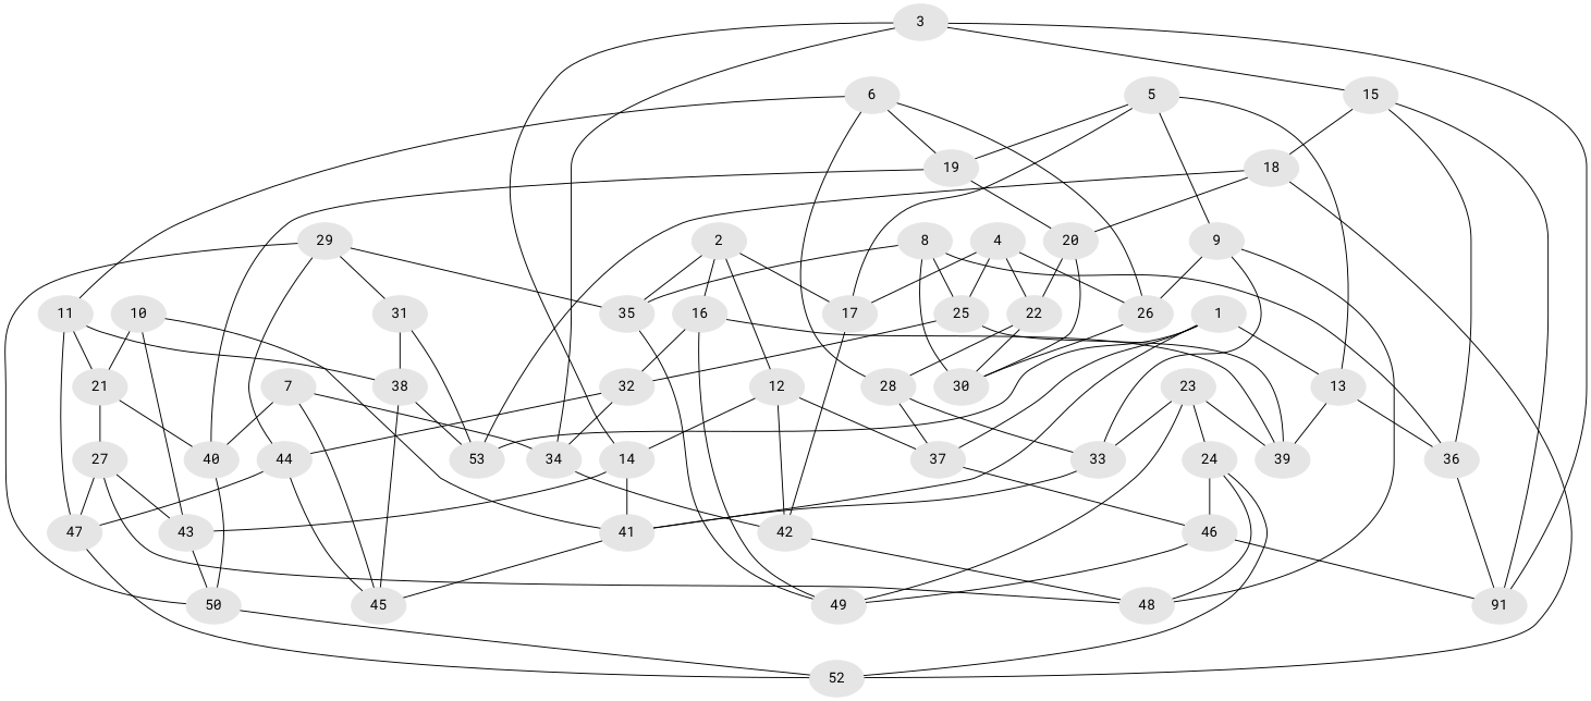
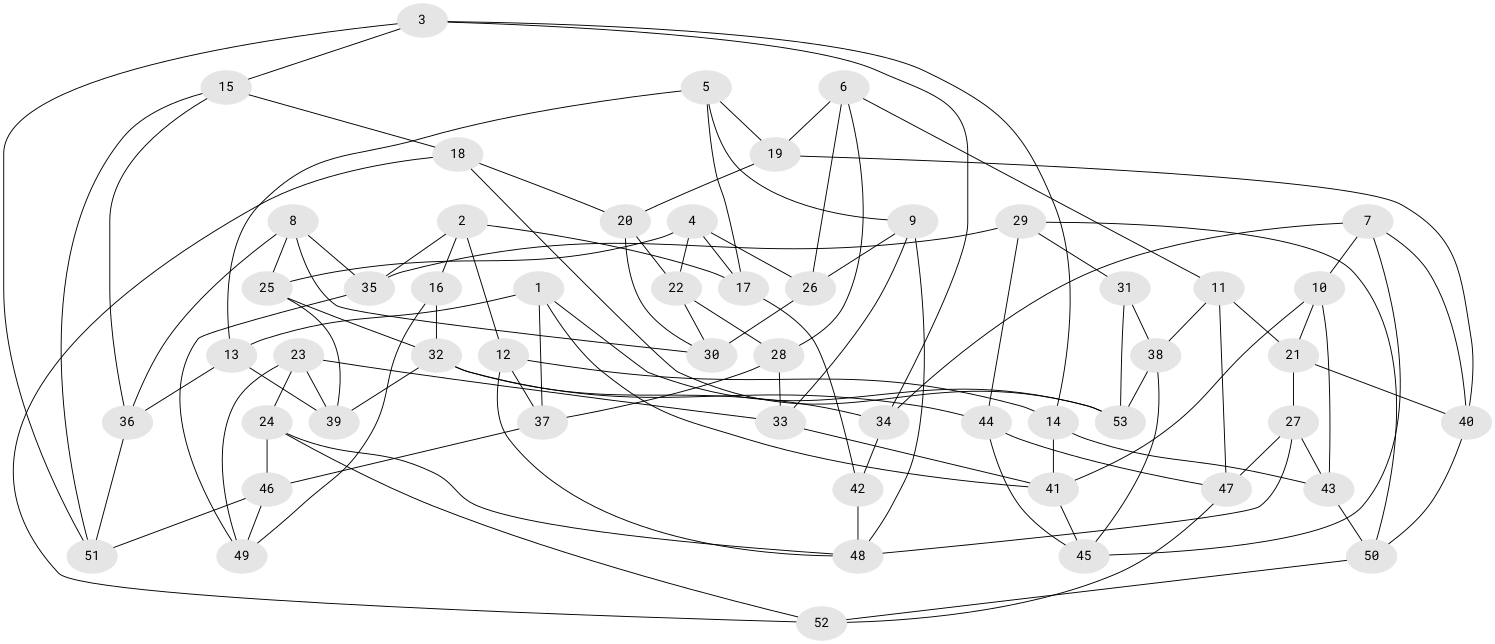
  graph {
    fontname="Roboto Mono"
    node [color=gray90 fontname="Roboto Mono" style=filled]
    edge [fontname="Roboto Mono"]
    1
    13
    37
    41
    53
    36
    39
    46
    45
    2
    12
    16
    17
    35
    14
    42
    32
    49
    3
    15
    34
-   51 [label=91]
+   51
    43
    18
    4
    22
    25
    26
    28
    30
    5
    9
    19
    33
    48
    40
    20
    6
    11
    21
    38
    47
    7
    10
    50
    8
    27
    52
    31
    44
    23
    24
    29
    1 -- 13
    1 -- 37
    1 -- 41
    1 -- 53
    13 -- 36
    13 -- 39
    37 -- 46
    41 -- 45
    36 -- 51
    46 -- 49
    46 -- 51
    2 -- 12
    2 -- 16
    2 -- 17
    2 -- 35
    12 -- 37
    12 -- 14
-   12 -- 42
-   16 -- 39
+   12 -- 48
+   32 -- 39
    16 -- 32
    16 -- 49
    17 -- 42
    35 -- 49
    14 -- 41
    14 -- 43
    42 -- 48
    32 -- 34
    32 -- 44
    3 -- 14
    3 -- 15
    3 -- 34
    3 -- 51
    15 -- 36
    15 -- 51
    15 -- 18
    34 -- 42
    43 -- 50
    18 -- 53
    18 -- 20
    18 -- 52
    4 -- 17
    4 -- 22
    4 -- 25
    4 -- 26
    22 -- 28
    22 -- 30
    25 -- 39
    25 -- 32
    26 -- 30
    28 -- 37
    28 -- 33
    5 -- 13
    5 -- 17
    5 -- 9
    5 -- 19
    9 -- 26
    9 -- 33
    9 -- 48
    19 -- 40
    19 -- 20
    33 -- 41
    40 -- 50
    20 -- 22
    20 -- 30
    6 -- 26
    6 -- 28
    6 -- 19
    6 -- 11
    11 -- 21
    11 -- 38
    11 -- 47
    21 -- 40
    21 -- 27
    38 -- 53
    38 -- 45
    47 -- 52
    7 -- 45
    7 -- 34
    7 -- 40
+   7 -- 10
    10 -- 41
    10 -- 43
    10 -- 21
    50 -- 52
    8 -- 36
    8 -- 35
    8 -- 25
    8 -- 30
    27 -- 43
    27 -- 48
    27 -- 47
    31 -- 53
    31 -- 38
    44 -- 45
    44 -- 47
    23 -- 39
    23 -- 49
    23 -- 33
    23 -- 24
    24 -- 46
    24 -- 48
    24 -- 52
    29 -- 35
    29 -- 50
    29 -- 31
    29 -- 44
  }
